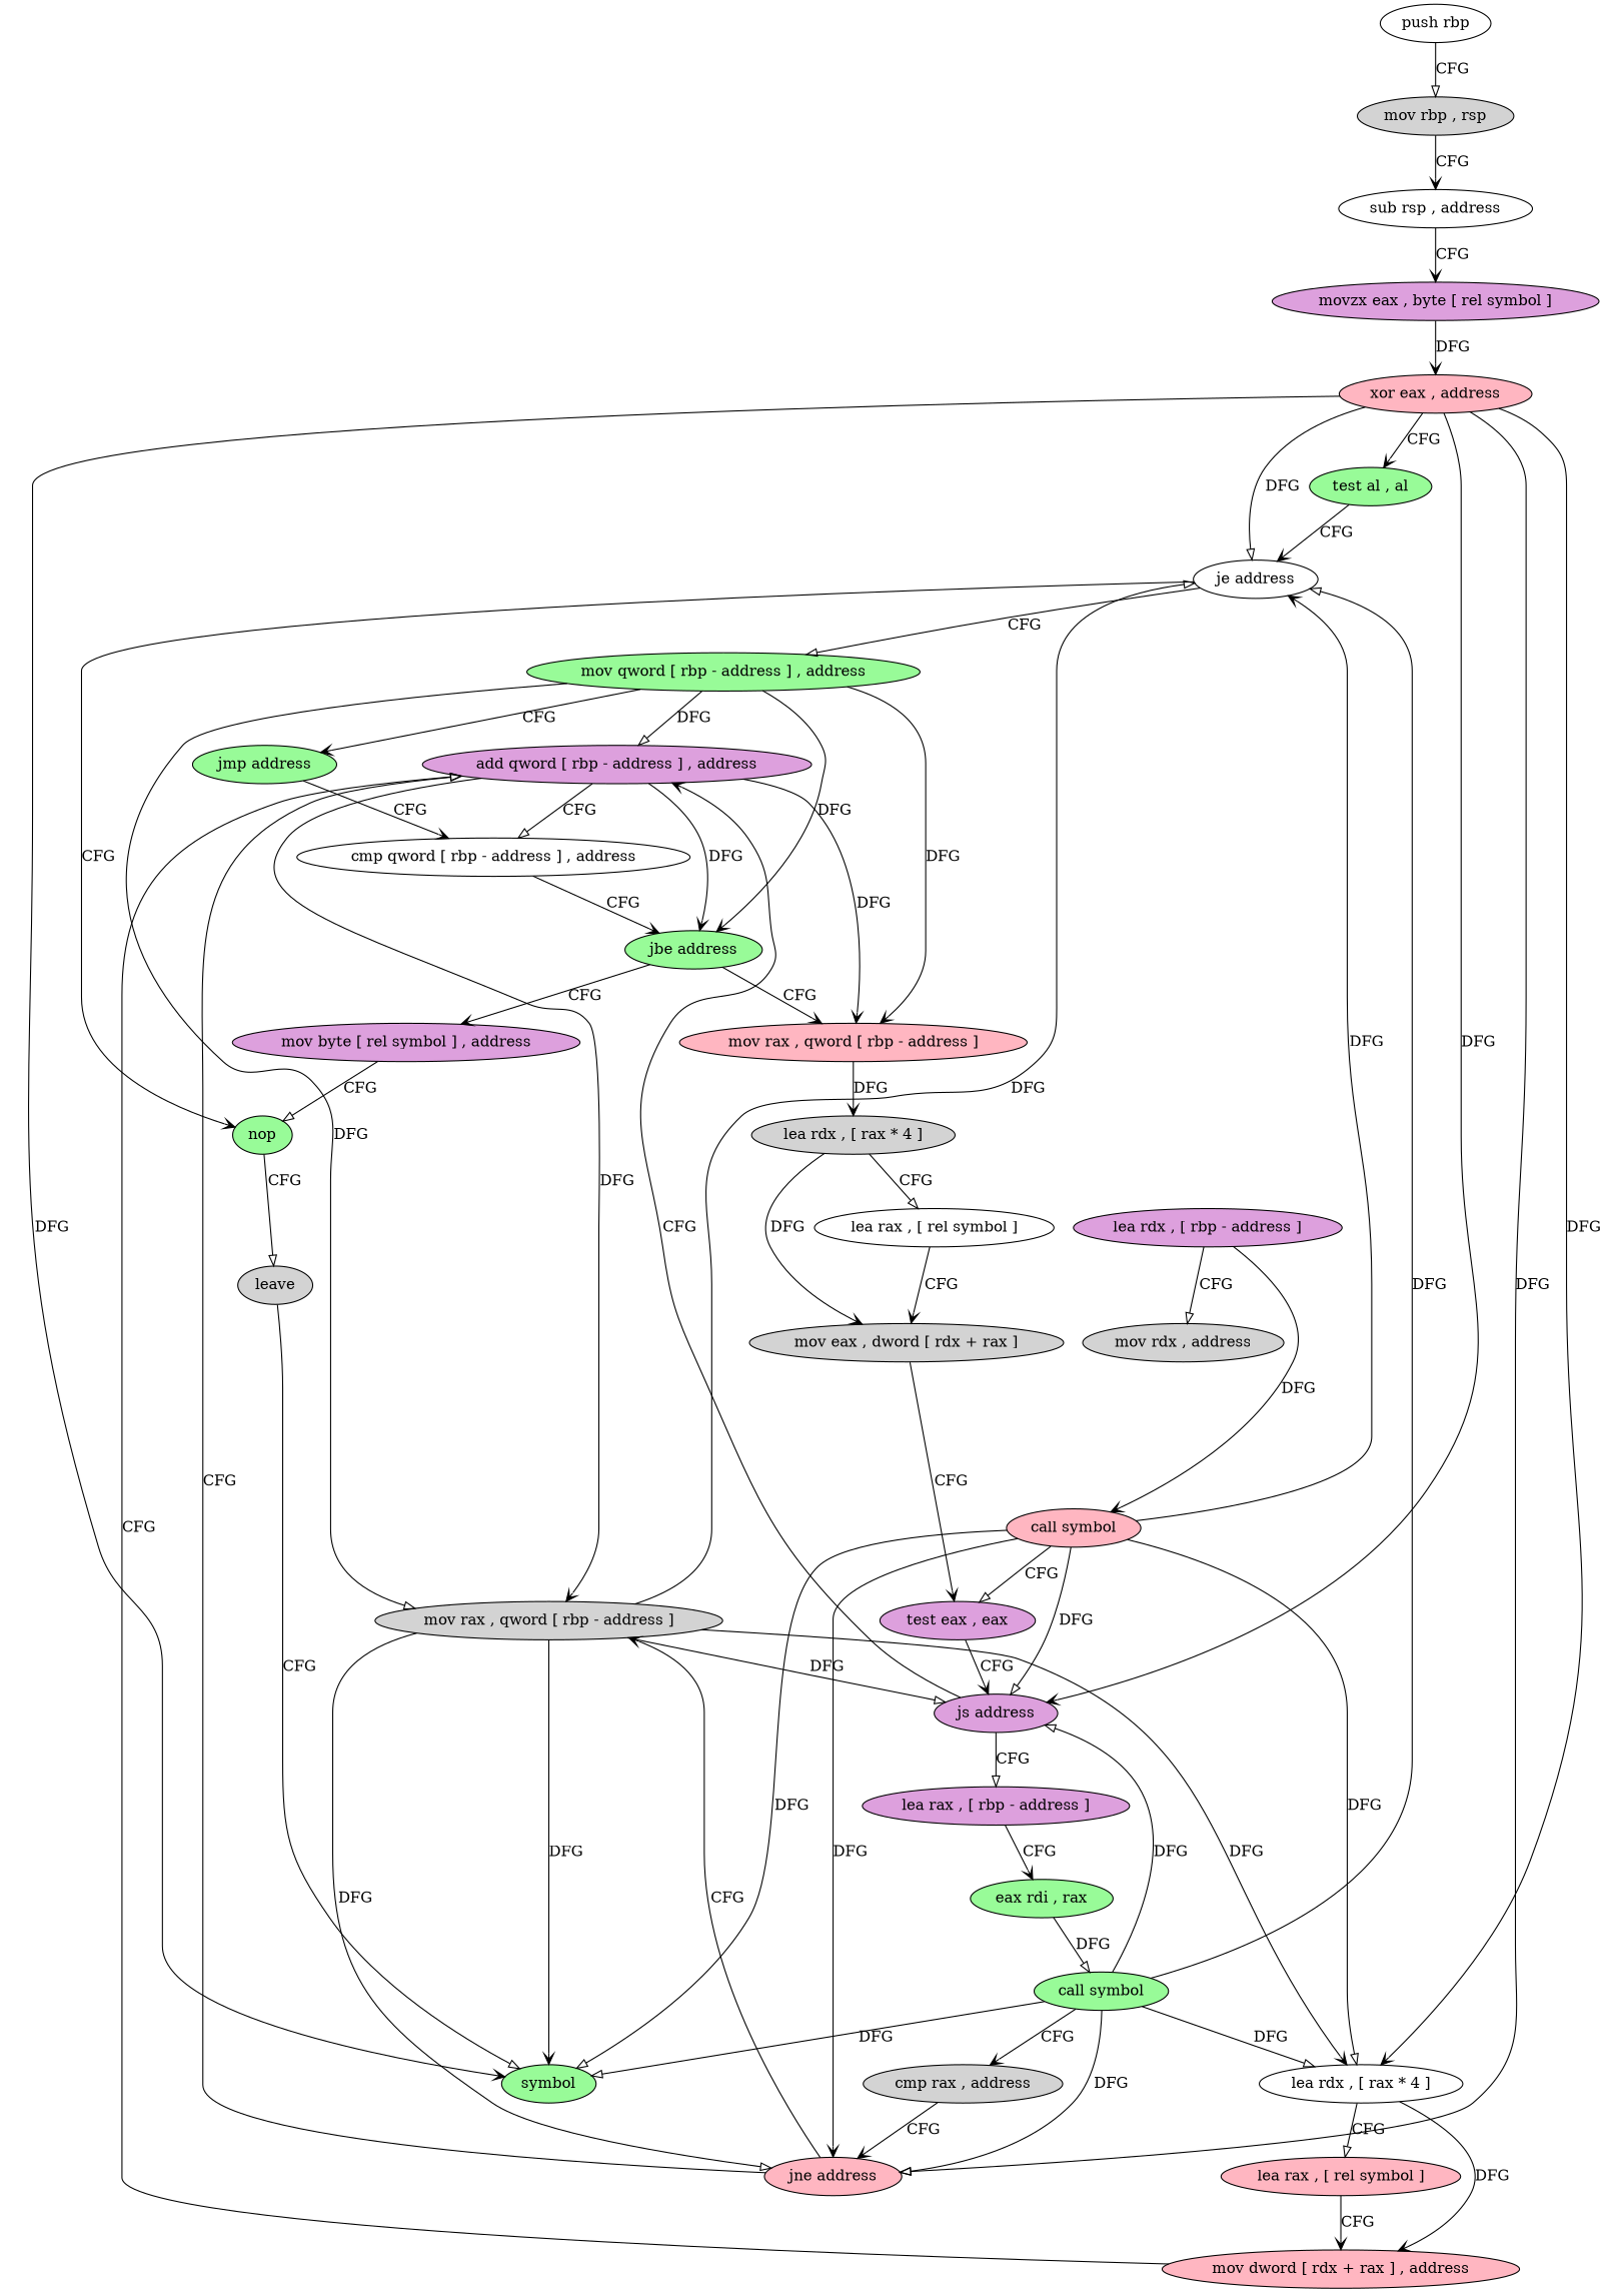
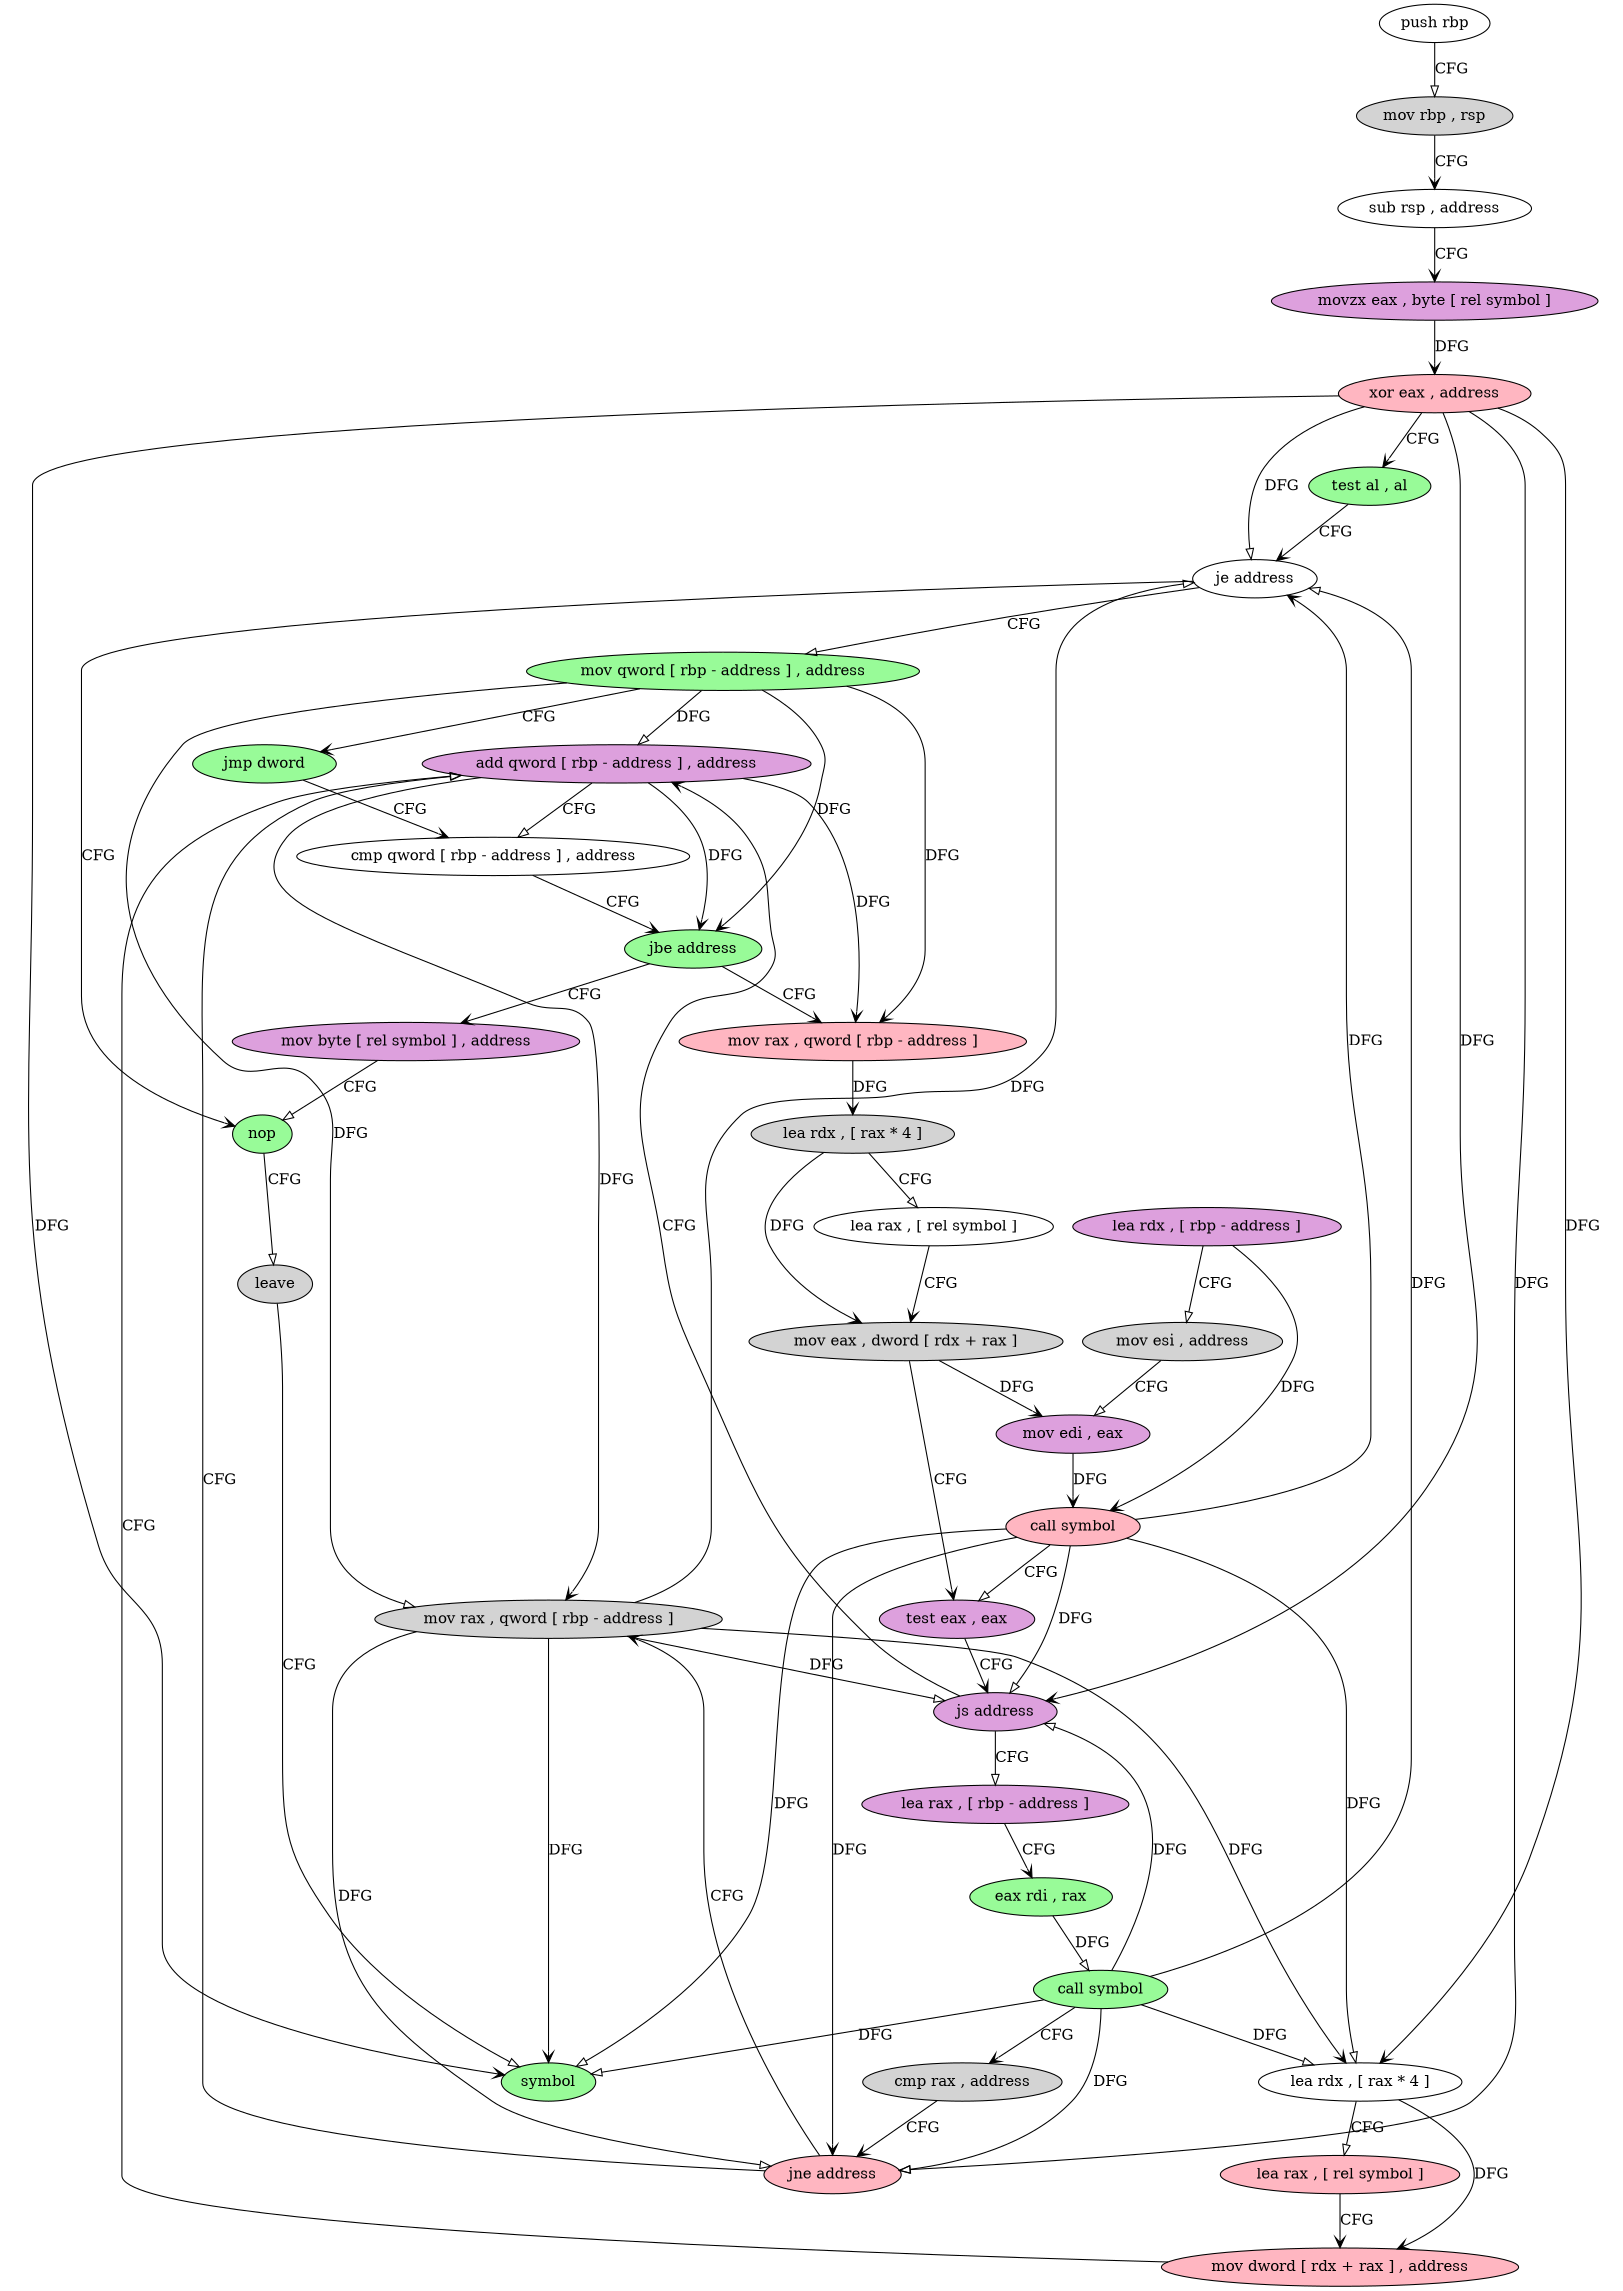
  digraph {
    node [fillcolor=plum style=filled]
    edge [arrowhead=vee]
    n1 [fillcolor=white label="push rbp"]
    n2 [fillcolor=lightgrey label="mov rbp , rsp"]
    n3 [fillcolor=white label="sub rsp , address"]
    n4 [label="movzx eax , byte [ rel symbol ]"]
    n5 [fillcolor=lightpink label="xor eax , address"]
    n6 [fillcolor=palegreen label="test al , al"]
    n7 [fillcolor=white label="je address"]
    n8 [fillcolor=palegreen label=symbol]
    n9 [label="js address"]
    n10 [fillcolor=lightpink label="jne address"]
    n11 [fillcolor=white label="lea rdx , [ rax * 4 ]"]
    n12 [fillcolor=palegreen label=nop]
    n13 [fillcolor=palegreen label="mov qword [ rbp - address ] , address"]
    n14 [label="add qword [ rbp - address ] , address"]
    n15 [label="lea rax , [ rbp - address ]"]
    n16 [fillcolor=lightgrey label="mov rax , qword [ rbp - address ]"]
    n17 [fillcolor=lightpink label="lea rax , [ rel symbol ]"]
    n18 [fillcolor=lightpink label="mov dword [ rdx + rax ] , address"]
    n19 [fillcolor=lightgrey label=leave]
-   n20 [fillcolor=palegreen label="jmp address"]
+   n20 [fillcolor=palegreen label="jmp dword"]
    n21 [fillcolor=palegreen label="jbe address"]
    n22 [fillcolor=lightpink label="mov rax , qword [ rbp - address ]"]
    n23 [fillcolor=white label="cmp qword [ rbp - address ] , address"]
    n24 [label="mov byte [ rel symbol ] , address"]
    n25 [fillcolor=lightgrey label="lea rdx , [ rax * 4 ]"]
    n26 [fillcolor=white label="lea rax , [ rel symbol ]"]
    n27 [fillcolor=lightgrey label="mov eax , dword [ rdx + rax ]"]
+   n28 [label="mov edi , eax"]
    n29 [label="test eax , eax"]
    n30 [label="lea rdx , [ rbp - address ]"]
-   n31 [fillcolor=lightgrey label="mov rdx , address"]
+   n31 [fillcolor=lightgrey label="mov esi , address"]
    n32 [fillcolor=lightpink label="call symbol"]
    n33 [fillcolor=palegreen label="eax rdi , rax"]
    n34 [fillcolor=palegreen label="call symbol"]
    n35 [fillcolor=lightgrey label="cmp rax , address"]
    n1 -> n2 [arrowhead=onormal label=CFG]
    n2 -> n3 [label=CFG]
    n3 -> n4 [label=CFG]
    n4 -> n5 [label=DFG]
    n5 -> n6 [label=CFG]
    n5 -> n7 [arrowhead=onormal label=DFG]
    n5 -> n8 [label=DFG]
    n5 -> n9 [label=DFG]
    n5 -> n10 [arrowhead=onormal label=DFG]
    n5 -> n11 [label=DFG]
    n6 -> n7 [label=CFG]
    n7 -> n12 [label=CFG]
    n7 -> n13 [arrowhead=onormal label=CFG]
    n9 -> n14 [label=CFG]
    n9 -> n15 [arrowhead=onormal label=CFG]
    n10 -> n14 [arrowhead=onormal label=CFG]
    n10 -> n16 [label=CFG]
    n11 -> n17 [arrowhead=onormal label=CFG]
    n11 -> n18 [label=DFG]
    n12 -> n19 [arrowhead=onormal label=CFG]
    n13 -> n14 [arrowhead=onormal label=DFG]
    n13 -> n16 [arrowhead=onormal label=DFG]
    n13 -> n20 [label=CFG]
    n13 -> n21 [label=DFG]
    n13 -> n22 [label=DFG]
    n14 -> n16 [label=DFG]
    n14 -> n21 [label=DFG]
    n14 -> n22 [label=DFG]
    n14 -> n23 [arrowhead=onormal label=CFG]
    n15 -> n33 [label=CFG]
    n16 -> n7 [arrowhead=onormal label=DFG]
    n16 -> n8 [label=DFG]
    n16 -> n9 [arrowhead=onormal label=DFG]
    n16 -> n10 [arrowhead=onormal label=DFG]
    n16 -> n11 [label=DFG]
    n17 -> n18 [label=CFG]
    n18 -> n14 [arrowhead=onormal label=CFG]
    n19 -> n8 [arrowhead=onormal label=CFG]
    n20 -> n23 [label=CFG]
    n21 -> n22 [label=CFG]
    n21 -> n24 [label=CFG]
    n22 -> n25 [label=DFG]
    n23 -> n21 [label=CFG]
    n24 -> n12 [arrowhead=onormal label=CFG]
    n25 -> n26 [arrowhead=onormal label=CFG]
    n25 -> n27 [label=DFG]
    n26 -> n27 [label=CFG]
+   n27 -> n28 [label=DFG]
    n27 -> n29 [label=CFG]
+   n28 -> n32 [label=DFG]
    n29 -> n9 [label=CFG]
    n30 -> n31 [arrowhead=onormal label=CFG]
    n30 -> n32 [label=DFG]
+   n31 -> n28 [arrowhead=onormal label=CFG]
    n32 -> n7 [label=DFG]
    n32 -> n8 [arrowhead=onormal label=DFG]
    n32 -> n9 [arrowhead=onormal label=DFG]
    n32 -> n10 [label=DFG]
    n32 -> n11 [arrowhead=onormal label=DFG]
    n32 -> n29 [arrowhead=onormal label=CFG]
    n33 -> n34 [arrowhead=onormal label=DFG]
    n34 -> n7 [arrowhead=onormal label=DFG]
    n34 -> n8 [arrowhead=onormal label=DFG]
    n34 -> n9 [arrowhead=onormal label=DFG]
    n34 -> n10 [arrowhead=onormal label=DFG]
    n34 -> n11 [arrowhead=onormal label=DFG]
    n34 -> n35 [label=CFG]
    n35 -> n10 [label=CFG]
  }
